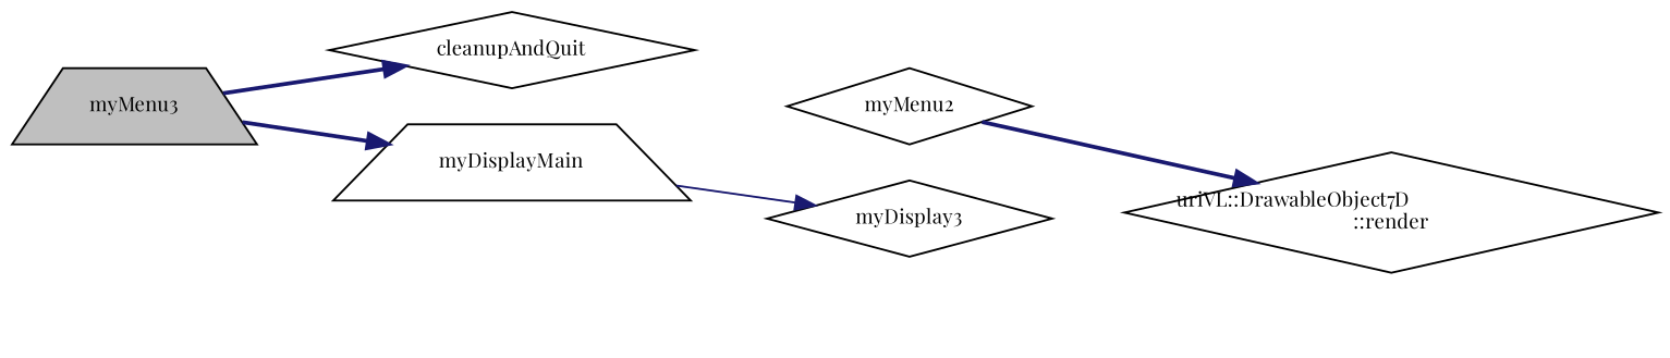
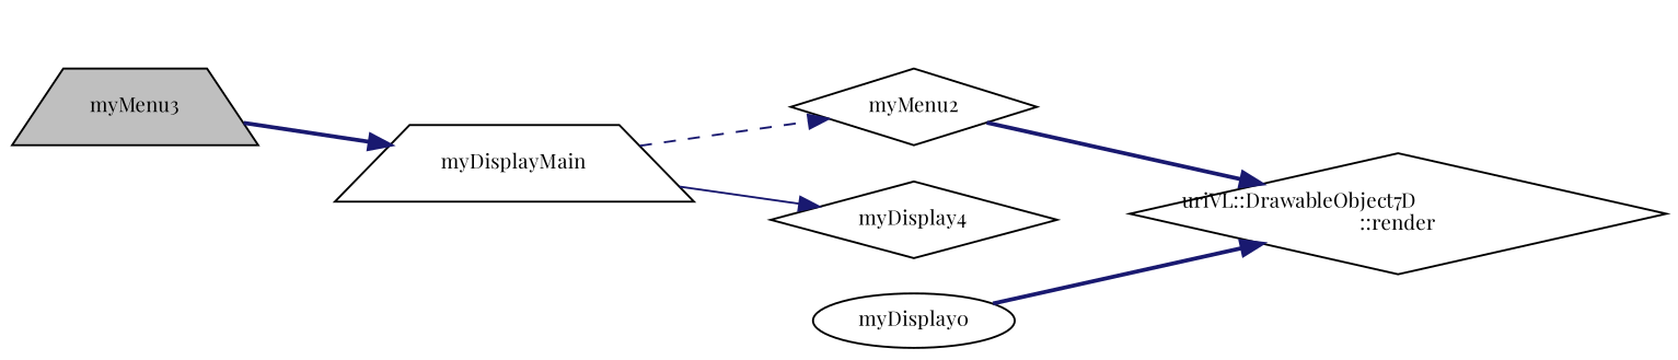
  digraph {
    fontname="Playfair Display"
    rankdir=LR
    node [color=black fillcolor=white fontname="Playfair Display" fontsize=10 shape=diamond style=filled]
    edge [color=midnightblue fontname="Playfair Display" fontsize=10 labelfontname=Helvetica labelfontsize=10 style=bold]
    n1 [fillcolor=grey75 fontcolor=black height=0.2 label=myMenu3 shape=trapezium width=0.4]
-   n2 [height=0.2 label=cleanupAndQuit width=0.4]
    n3 [height=0.2 label=myDisplayMain shape=trapezium width=0.4]
    n4 [height=0.2 label=myMenu2 width=0.4]
-   n5 [height=0.2 label=myDisplay3 width=0.4]
+   n5 [height=0.2 label=myDisplay4 width=0.4]
+   n6 [height=0.2 label=myDisplay0 shape=ellipse width=0.4]
    n7 [height=0.2 label="uriVL::DrawableObject7D\l::render" width=0.4]
-   n1 -> n2
    n1 -> n3
+   n3 -> n4 [style=dashed]
    n3 -> n5 [style=solid]
    n4 -> n7
+   n6 -> n7
  }
